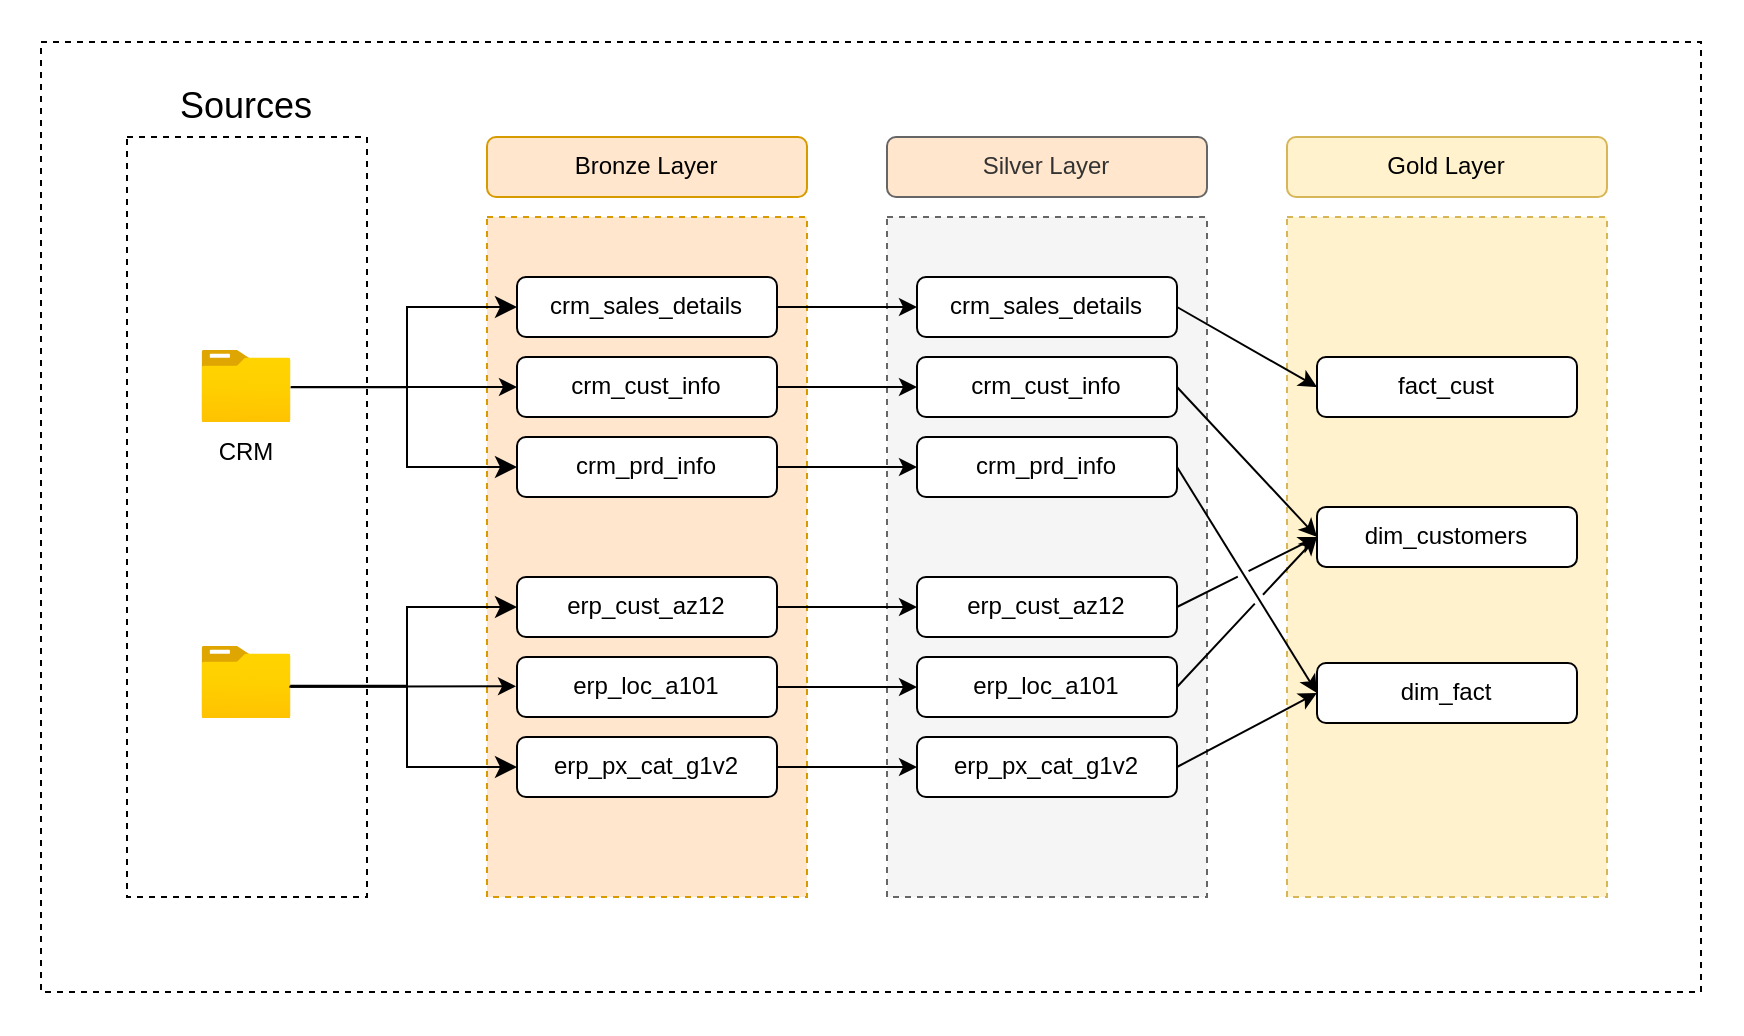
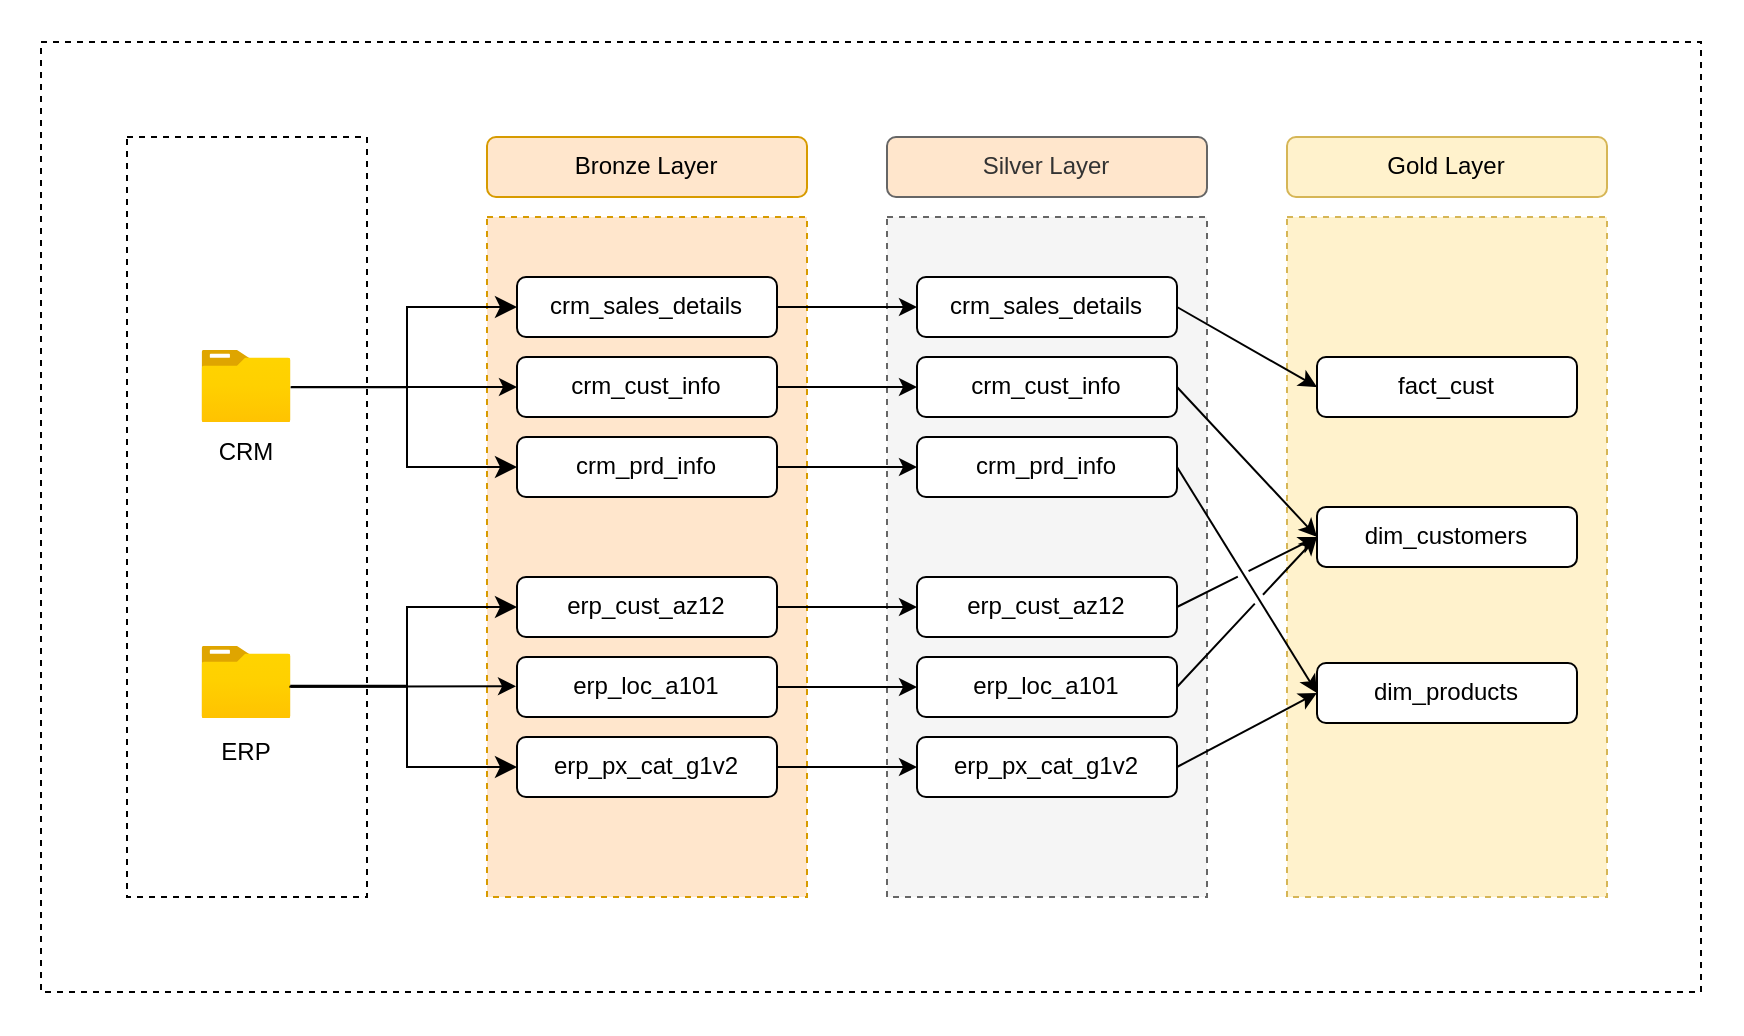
  <mxCell id="0" />
  <mxCell id="1" parent="0" />
  <mxCell id="2" value="" style="rounded=0;whiteSpace=wrap;html=1;fillColor=none;strokeColor=default;dashed=1;" vertex="1" parent="1"><mxGeometry x="20" y="20.5" width="830" height="475" as="geometry" /></mxCell>
  <mxCell id="3" value="" style="rounded=0;whiteSpace=wrap;html=1;fillColor=none;dashed=1;" vertex="1" parent="1"><mxGeometry x="63" y="68" width="120" height="380" as="geometry" /></mxCell>
  <mxCell id="4" value="" style="image;aspect=fixed;html=1;points=[];align=center;fontSize=12;image=img/lib/azure2/general/Folder_Blank.svg;" vertex="1" parent="1"><mxGeometry x="100.75" y="174.94" width="44.5" height="36.12" as="geometry" /></mxCell>
  <mxCell id="5" value="CRM" style="text;html=1;whiteSpace=wrap;strokeColor=none;fillColor=none;align=center;verticalAlign=middle;rounded=0;" vertex="1" parent="1"><mxGeometry x="93" y="211" width="60" height="30" as="geometry" /></mxCell>
  <mxCell id="6" value="" style="image;aspect=fixed;html=1;points=[];align=center;fontSize=12;image=img/lib/azure2/general/Folder_Blank.svg;" vertex="1" parent="1"><mxGeometry x="100.75" y="322.94" width="44.5" height="36.12" as="geometry" /></mxCell>
- <mxCell id="8" value="Sources" style="text;html=1;whiteSpace=wrap;strokeColor=none;fillColor=none;align=center;verticalAlign=middle;rounded=0;fontSize=18;" vertex="1" parent="1"><mxGeometry x="93" y="38" width="60" height="30" as="geometry" /></mxCell>
+ <mxCell id="7" value="ERP" style="text;html=1;whiteSpace=wrap;strokeColor=none;fillColor=none;align=center;verticalAlign=middle;rounded=0;" vertex="1" parent="1"><mxGeometry x="93" y="361" width="60" height="30" as="geometry" /></mxCell>
  <mxCell id="9" value="" style="rounded=0;whiteSpace=wrap;html=1;fillColor=#ffe6cc;dashed=1;strokeColor=#d79b00;" vertex="1" parent="1"><mxGeometry x="243" y="108" width="160" height="340" as="geometry" /></mxCell>
  <mxCell id="10" value="Bronze Layer" style="rounded=1;whiteSpace=wrap;html=1;fillColor=#ffe6cc;strokeColor=#d79b00;" vertex="1" parent="1"><mxGeometry x="243" y="68" width="160" height="30" as="geometry" /></mxCell>
  <mxCell id="11" value="crm_sales_details" style="rounded=1;whiteSpace=wrap;html=1;fillColor=default;strokeColor=default;fontColor=light-dark(#000000,#FFFFFF);" vertex="1" parent="1"><mxGeometry x="258" y="138" width="130" height="30" as="geometry" /></mxCell>
  <mxCell id="12" value="crm_cust_info" style="rounded=1;whiteSpace=wrap;html=1;fillColor=default;strokeColor=default;fontColor=light-dark(#000000,#FFFFFF);" vertex="1" parent="1"><mxGeometry x="258" y="178" width="130" height="30" as="geometry" /></mxCell>
  <mxCell id="13" value="crm_prd_info" style="rounded=1;whiteSpace=wrap;html=1;fillColor=default;strokeColor=default;fontColor=light-dark(#000000,#FFFFFF);" vertex="1" parent="1"><mxGeometry x="258" y="218" width="130" height="30" as="geometry" /></mxCell>
  <mxCell id="14" value="erp_cust_az12" style="rounded=1;whiteSpace=wrap;html=1;fillColor=default;strokeColor=default;fontColor=light-dark(#000000,#FFFFFF);" vertex="1" parent="1"><mxGeometry x="258" y="288" width="130" height="30" as="geometry" /></mxCell>
  <mxCell id="15" value="erp_loc_a101" style="rounded=1;whiteSpace=wrap;html=1;fillColor=default;strokeColor=default;fontColor=light-dark(#000000,#FFFFFF);" vertex="1" parent="1"><mxGeometry x="258" y="328" width="130" height="30" as="geometry" /></mxCell>
  <mxCell id="16" value="erp_px_cat_g1v2" style="rounded=1;whiteSpace=wrap;html=1;fillColor=default;strokeColor=default;fontColor=light-dark(#000000,#FFFFFF);" vertex="1" parent="1"><mxGeometry x="258" y="368" width="130" height="30" as="geometry" /></mxCell>
  <mxCell id="17" value="" style="endArrow=classic;html=1;rounded=0;entryX=0;entryY=0.5;entryDx=0;entryDy=0;" edge="1" parent="1" source="4" target="12"><mxGeometry width="50" height="50" relative="1" as="geometry"><mxPoint x="273" y="258" as="sourcePoint" /><mxPoint x="323" y="208" as="targetPoint" /></mxGeometry></mxCell>
  <mxCell id="18" value="" style="endArrow=classic;html=1;rounded=0;entryX=0;entryY=0.5;entryDx=0;entryDy=0;exitX=0.993;exitY=0.551;exitDx=0;exitDy=0;exitPerimeter=0;" edge="1" parent="1" source="6"><mxGeometry width="50" height="50" relative="1" as="geometry"><mxPoint x="157.5" y="342.66" as="sourcePoint" /><mxPoint x="257.5" y="342.66" as="targetPoint" /></mxGeometry></mxCell>
  <mxCell id="19" value="" style="edgeStyle=elbowEdgeStyle;elbow=horizontal;endArrow=classic;html=1;curved=0;rounded=0;endSize=8;startSize=8;" edge="1" parent="1" source="4" target="11"><mxGeometry width="50" height="50" relative="1" as="geometry"><mxPoint x="193" y="221" as="sourcePoint" /><mxPoint x="243" y="171" as="targetPoint" /><Array as="points"><mxPoint x="203" y="193" /></Array></mxGeometry></mxCell>
  <mxCell id="20" value="" style="edgeStyle=elbowEdgeStyle;elbow=horizontal;endArrow=classic;html=1;curved=0;rounded=0;endSize=8;startSize=8;entryX=0;entryY=0.5;entryDx=0;entryDy=0;exitX=0.99;exitY=0.502;exitDx=0;exitDy=0;exitPerimeter=0;" edge="1" parent="1" source="4" target="13"><mxGeometry width="50" height="50" relative="1" as="geometry"><mxPoint x="143" y="258" as="sourcePoint" /><mxPoint x="243" y="218" as="targetPoint" /><Array as="points"><mxPoint x="203" y="218" /></Array></mxGeometry></mxCell>
  <mxCell id="21" value="" style="edgeStyle=elbowEdgeStyle;elbow=horizontal;endArrow=classic;html=1;curved=0;rounded=0;endSize=8;startSize=8;entryX=0;entryY=0.5;entryDx=0;entryDy=0;exitX=0.986;exitY=0.539;exitDx=0;exitDy=0;exitPerimeter=0;" edge="1" parent="1" source="6" target="14"><mxGeometry width="50" height="50" relative="1" as="geometry"><mxPoint x="158" y="312" as="sourcePoint" /><mxPoint x="258" y="272" as="targetPoint" /><Array as="points"><mxPoint x="203" y="328" /></Array></mxGeometry></mxCell>
  <mxCell id="22" value="" style="edgeStyle=elbowEdgeStyle;elbow=horizontal;endArrow=classic;html=1;curved=0;rounded=0;endSize=8;startSize=8;exitX=0.976;exitY=0.552;exitDx=0;exitDy=0;exitPerimeter=0;" edge="1" parent="1" source="6" target="16"><mxGeometry width="50" height="50" relative="1" as="geometry"><mxPoint x="193" y="268" as="sourcePoint" /><mxPoint x="294" y="309" as="targetPoint" /><Array as="points"><mxPoint x="203" y="383" /></Array></mxGeometry></mxCell>
  <mxCell id="23" value="" style="rounded=0;whiteSpace=wrap;html=1;fillColor=#f5f5f5;dashed=1;strokeColor=#666666;fontColor=#333333;" vertex="1" parent="1"><mxGeometry x="443" y="108" width="160" height="340" as="geometry" /></mxCell>
  <mxCell id="24" value="Silver Layer" style="rounded=1;whiteSpace=wrap;html=1;fillColor=#ffe6cc;strokeColor=#666666;fontColor=#333333;" vertex="1" parent="1"><mxGeometry x="443" y="68" width="160" height="30" as="geometry" /></mxCell>
  <mxCell id="25" value="crm_sales_details" style="rounded=1;whiteSpace=wrap;html=1;fillColor=default;strokeColor=default;fontColor=light-dark(#000000,#FFFFFF);" vertex="1" parent="1"><mxGeometry x="458" y="138" width="130" height="30" as="geometry" /></mxCell>
  <mxCell id="26" value="crm_cust_info" style="rounded=1;whiteSpace=wrap;html=1;fillColor=default;strokeColor=default;fontColor=light-dark(#000000,#FFFFFF);" vertex="1" parent="1"><mxGeometry x="458" y="178" width="130" height="30" as="geometry" /></mxCell>
  <mxCell id="27" value="crm_prd_info" style="rounded=1;whiteSpace=wrap;html=1;fillColor=default;strokeColor=default;fontColor=light-dark(#000000,#FFFFFF);" vertex="1" parent="1"><mxGeometry x="458" y="218" width="130" height="30" as="geometry" /></mxCell>
  <mxCell id="28" value="erp_cust_az12" style="rounded=1;whiteSpace=wrap;html=1;fillColor=default;strokeColor=default;fontColor=light-dark(#000000,#FFFFFF);" vertex="1" parent="1"><mxGeometry x="458" y="288" width="130" height="30" as="geometry" /></mxCell>
  <mxCell id="29" value="erp_loc_a101" style="rounded=1;whiteSpace=wrap;html=1;fillColor=default;strokeColor=default;fontColor=light-dark(#000000,#FFFFFF);" vertex="1" parent="1"><mxGeometry x="458" y="328" width="130" height="30" as="geometry" /></mxCell>
  <mxCell id="30" value="erp_px_cat_g1v2" style="rounded=1;whiteSpace=wrap;html=1;fillColor=default;strokeColor=default;fontColor=light-dark(#000000,#FFFFFF);" vertex="1" parent="1"><mxGeometry x="458" y="368" width="130" height="30" as="geometry" /></mxCell>
  <mxCell id="31" value="" style="endArrow=classic;html=1;rounded=0;entryX=0;entryY=0.5;entryDx=0;entryDy=0;exitX=1;exitY=0.5;exitDx=0;exitDy=0;" edge="1" parent="1" source="11" target="25"><mxGeometry width="50" height="50" relative="1" as="geometry"><mxPoint x="403" y="208" as="sourcePoint" /><mxPoint x="453" y="158" as="targetPoint" /></mxGeometry></mxCell>
  <mxCell id="32" value="" style="endArrow=classic;html=1;rounded=0;entryX=0;entryY=0.5;entryDx=0;entryDy=0;exitX=1;exitY=0.5;exitDx=0;exitDy=0;" edge="1" parent="1" source="12" target="26"><mxGeometry width="50" height="50" relative="1" as="geometry"><mxPoint x="483" y="268" as="sourcePoint" /><mxPoint x="553" y="268" as="targetPoint" /></mxGeometry></mxCell>
  <mxCell id="33" value="" style="endArrow=classic;html=1;rounded=0;entryX=0;entryY=0.5;entryDx=0;entryDy=0;exitX=1;exitY=0.5;exitDx=0;exitDy=0;" edge="1" parent="1" source="13" target="27"><mxGeometry width="50" height="50" relative="1" as="geometry"><mxPoint x="443" y="278" as="sourcePoint" /><mxPoint x="513" y="278" as="targetPoint" /></mxGeometry></mxCell>
  <mxCell id="34" value="" style="endArrow=classic;html=1;rounded=0;exitX=1;exitY=0.5;exitDx=0;exitDy=0;" edge="1" parent="1" source="14" target="28"><mxGeometry width="50" height="50" relative="1" as="geometry"><mxPoint x="433" y="328" as="sourcePoint" /><mxPoint x="503" y="328" as="targetPoint" /></mxGeometry></mxCell>
  <mxCell id="35" value="" style="endArrow=classic;html=1;rounded=0;exitX=1;exitY=0.5;exitDx=0;exitDy=0;entryX=0;entryY=0.5;entryDx=0;entryDy=0;" edge="1" parent="1" source="15" target="29"><mxGeometry width="50" height="50" relative="1" as="geometry"><mxPoint x="413" y="358" as="sourcePoint" /><mxPoint x="483" y="358" as="targetPoint" /></mxGeometry></mxCell>
  <mxCell id="36" value="" style="endArrow=classic;html=1;rounded=0;exitX=1;exitY=0.5;exitDx=0;exitDy=0;entryX=0;entryY=0.5;entryDx=0;entryDy=0;" edge="1" parent="1" source="16" target="30"><mxGeometry width="50" height="50" relative="1" as="geometry"><mxPoint x="433" y="378" as="sourcePoint" /><mxPoint x="503" y="378" as="targetPoint" /></mxGeometry></mxCell>
  <mxCell id="37" value="" style="rounded=0;whiteSpace=wrap;html=1;fillColor=#fff2cc;dashed=1;strokeColor=#d6b656;" vertex="1" parent="1"><mxGeometry x="643" y="108" width="160" height="340" as="geometry" /></mxCell>
  <mxCell id="38" value="Gold Layer" style="rounded=1;whiteSpace=wrap;html=1;fillColor=#fff2cc;strokeColor=#d6b656;" vertex="1" parent="1"><mxGeometry x="643" y="68" width="160" height="30" as="geometry" /></mxCell>
  <mxCell id="39" value="fact_cust" style="rounded=1;whiteSpace=wrap;html=1;fillColor=default;strokeColor=default;fontColor=light-dark(#000000,#FFFFFF);" vertex="1" parent="1"><mxGeometry x="658" y="178" width="130" height="30" as="geometry" /></mxCell>
  <mxCell id="40" value="dim_customers" style="rounded=1;whiteSpace=wrap;html=1;fillColor=default;strokeColor=default;fontColor=light-dark(#000000,#FFFFFF);" vertex="1" parent="1"><mxGeometry x="658" y="252.94" width="130" height="30" as="geometry" /></mxCell>
- <mxCell id="41" value="dim_fact" style="rounded=1;whiteSpace=wrap;html=1;fillColor=default;strokeColor=default;fontColor=light-dark(#000000,#FFFFFF);" vertex="1" parent="1"><mxGeometry x="658" y="331" width="130" height="30" as="geometry" /></mxCell>
+ <mxCell id="41" value="dim_products" style="rounded=1;whiteSpace=wrap;html=1;fillColor=default;strokeColor=default;fontColor=light-dark(#000000,#FFFFFF);" vertex="1" parent="1"><mxGeometry x="658" y="331" width="130" height="30" as="geometry" /></mxCell>
  <mxCell id="42" value="" style="endArrow=classic;html=1;rounded=0;entryX=0;entryY=0.5;entryDx=0;entryDy=0;exitX=1;exitY=0.5;exitDx=0;exitDy=0;" edge="1" parent="1" source="25" target="39"><mxGeometry width="50" height="50" relative="1" as="geometry"><mxPoint x="433" y="188" as="sourcePoint" /><mxPoint x="503" y="188" as="targetPoint" /></mxGeometry></mxCell>
  <mxCell id="43" value="" style="endArrow=classic;html=1;rounded=0;entryX=0;entryY=0.5;entryDx=0;entryDy=0;exitX=1;exitY=0.5;exitDx=0;exitDy=0;jumpStyle=gap;" edge="1" parent="1" source="26" target="40"><mxGeometry width="50" height="50" relative="1" as="geometry"><mxPoint x="873" y="198" as="sourcePoint" /><mxPoint x="943" y="273" as="targetPoint" /></mxGeometry></mxCell>
  <mxCell id="44" value="" style="endArrow=classic;html=1;rounded=0;entryX=0;entryY=0.5;entryDx=0;entryDy=0;exitX=1;exitY=0.5;exitDx=0;exitDy=0;jumpStyle=gap;" edge="1" parent="1" source="27" target="41"><mxGeometry width="50" height="50" relative="1" as="geometry"><mxPoint x="623" y="248" as="sourcePoint" /><mxPoint x="693" y="323" as="targetPoint" /></mxGeometry></mxCell>
  <mxCell id="45" value="" style="endArrow=classic;html=1;rounded=0;entryX=0;entryY=0.5;entryDx=0;entryDy=0;exitX=1;exitY=0.5;exitDx=0;exitDy=0;jumpStyle=gap;" edge="1" parent="1" source="28" target="40"><mxGeometry width="50" height="50" relative="1" as="geometry"><mxPoint x="613" y="328" as="sourcePoint" /><mxPoint x="683" y="403" as="targetPoint" /></mxGeometry></mxCell>
  <mxCell id="46" value="" style="endArrow=classic;html=1;rounded=0;entryX=0;entryY=0.5;entryDx=0;entryDy=0;exitX=1;exitY=0.5;exitDx=0;exitDy=0;jumpStyle=gap;" edge="1" parent="1" source="29" target="40"><mxGeometry width="50" height="50" relative="1" as="geometry"><mxPoint x="633" y="393" as="sourcePoint" /><mxPoint x="703" y="358" as="targetPoint" /></mxGeometry></mxCell>
  <mxCell id="47" value="" style="endArrow=classic;html=1;rounded=0;entryX=0;entryY=0.5;entryDx=0;entryDy=0;exitX=1;exitY=0.5;exitDx=0;exitDy=0;jumpStyle=gap;" edge="1" parent="1" source="30" target="41"><mxGeometry width="50" height="50" relative="1" as="geometry"><mxPoint x="613" y="453" as="sourcePoint" /><mxPoint x="683" y="378" as="targetPoint" /></mxGeometry></mxCell>
